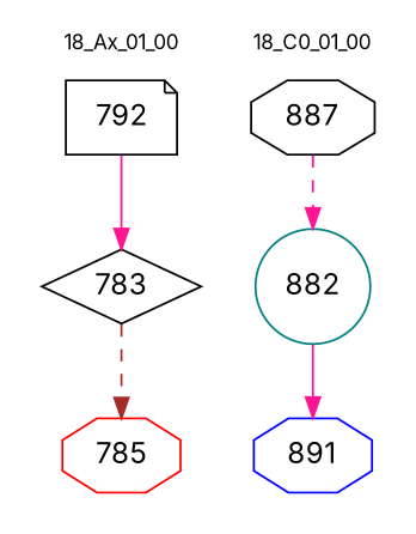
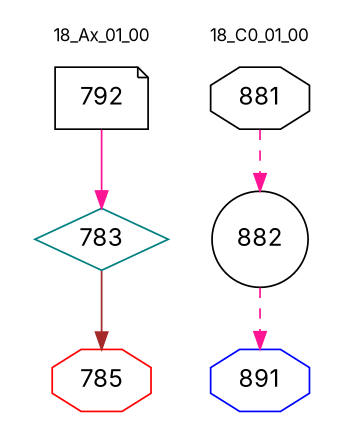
  digraph {
    fontname=Inter
    node [color=teal fontname=Inter shape=octagon]
    edge [color=deeppink fontname=Inter style=solid]
-   n1 [color=black label=783 shape=diamond]
+   n1 [label=783 shape=diamond]
    n2 [color=red label=785]
    n3 [color=black label=792 shape=note]
-   n4 [label=882 shape=circle]
-   n5 [color=black label=887]
+   n4 [color=black label=882 shape=circle]
+   n5 [color=black label=881]
    n6 [color=blue label=891]
    subgraph cluster_1 {
      color=white
      fontsize=10
      label="18_Ax_01_00"
      n1
      n2
      n3
    }
    subgraph cluster_2 {
      color=white
      fontsize=10
      label="18_C0_01_00"
      n4
      n5
      n6
    }
-   n1 -> n2 [color=brown style=dashed]
+   n1 -> n2 [color=brown]
    n3 -> n1
-   n4 -> n6
+   n4 -> n6 [style=dashed]
    n5 -> n4 [style=dashed]
  }
